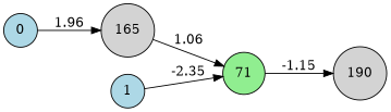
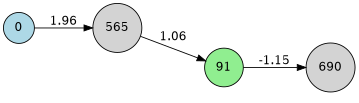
  digraph {
    fontname="DejaVu Serif"
    rankdir=LR
    node [fillcolor=lightblue fontname="DejaVu Serif" shape=circle style=filled]
    edge [fontname="DejaVu Serif"]
    n1 [label=0]
-   n2 [fillcolor=lightgray label=165]
-   n3 [fillcolor=lightgreen label=71]
-   n4 [label=1]
-   n5 [fillcolor=lightgray label=190]
+   n2 [fillcolor=lightgray label=565]
+   n3 [fillcolor=lightgreen label=91]
+   n5 [fillcolor=lightgray label=690]
    n1 -> n2 [label=1.96]
    n2 -> n3 [label=1.06]
    n3 -> n5 [label=-1.15]
-   n4 -> n3 [label=-2.35]
  }
